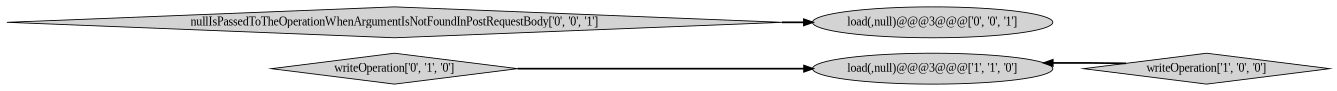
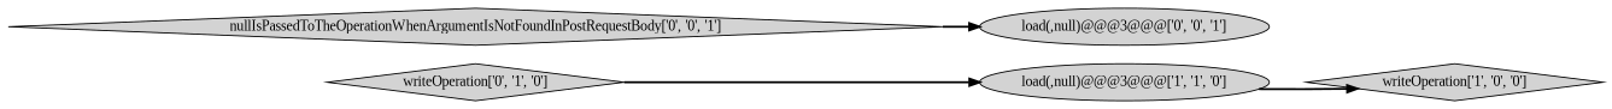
  digraph {
    fontname="Liberation Serif"
    rankdir=LR
    node [fillcolor=lightgray fontname="Liberation Serif" shape=diamond style=filled]
    edge [fontname="Liberation Serif" style=bold]
    n1 [label="writeOperation['0', '1', '0']"]
    n2 [label="load(,null)@@@3@@@['1', '1', '0']" shape=ellipse]
    n3 [label="load(,null)@@@3@@@['0', '0', '1']" shape=ellipse]
    n4 [label="writeOperation['1', '0', '0']"]
    n5 [label="nullIsPassedToTheOperationWhenArgumentIsNotFoundInPostRequestBody['0', '0', '1']"]
    n1 -> n2
-   n4 -> n2
+   n2 -> n4
    n5 -> n3
  }
